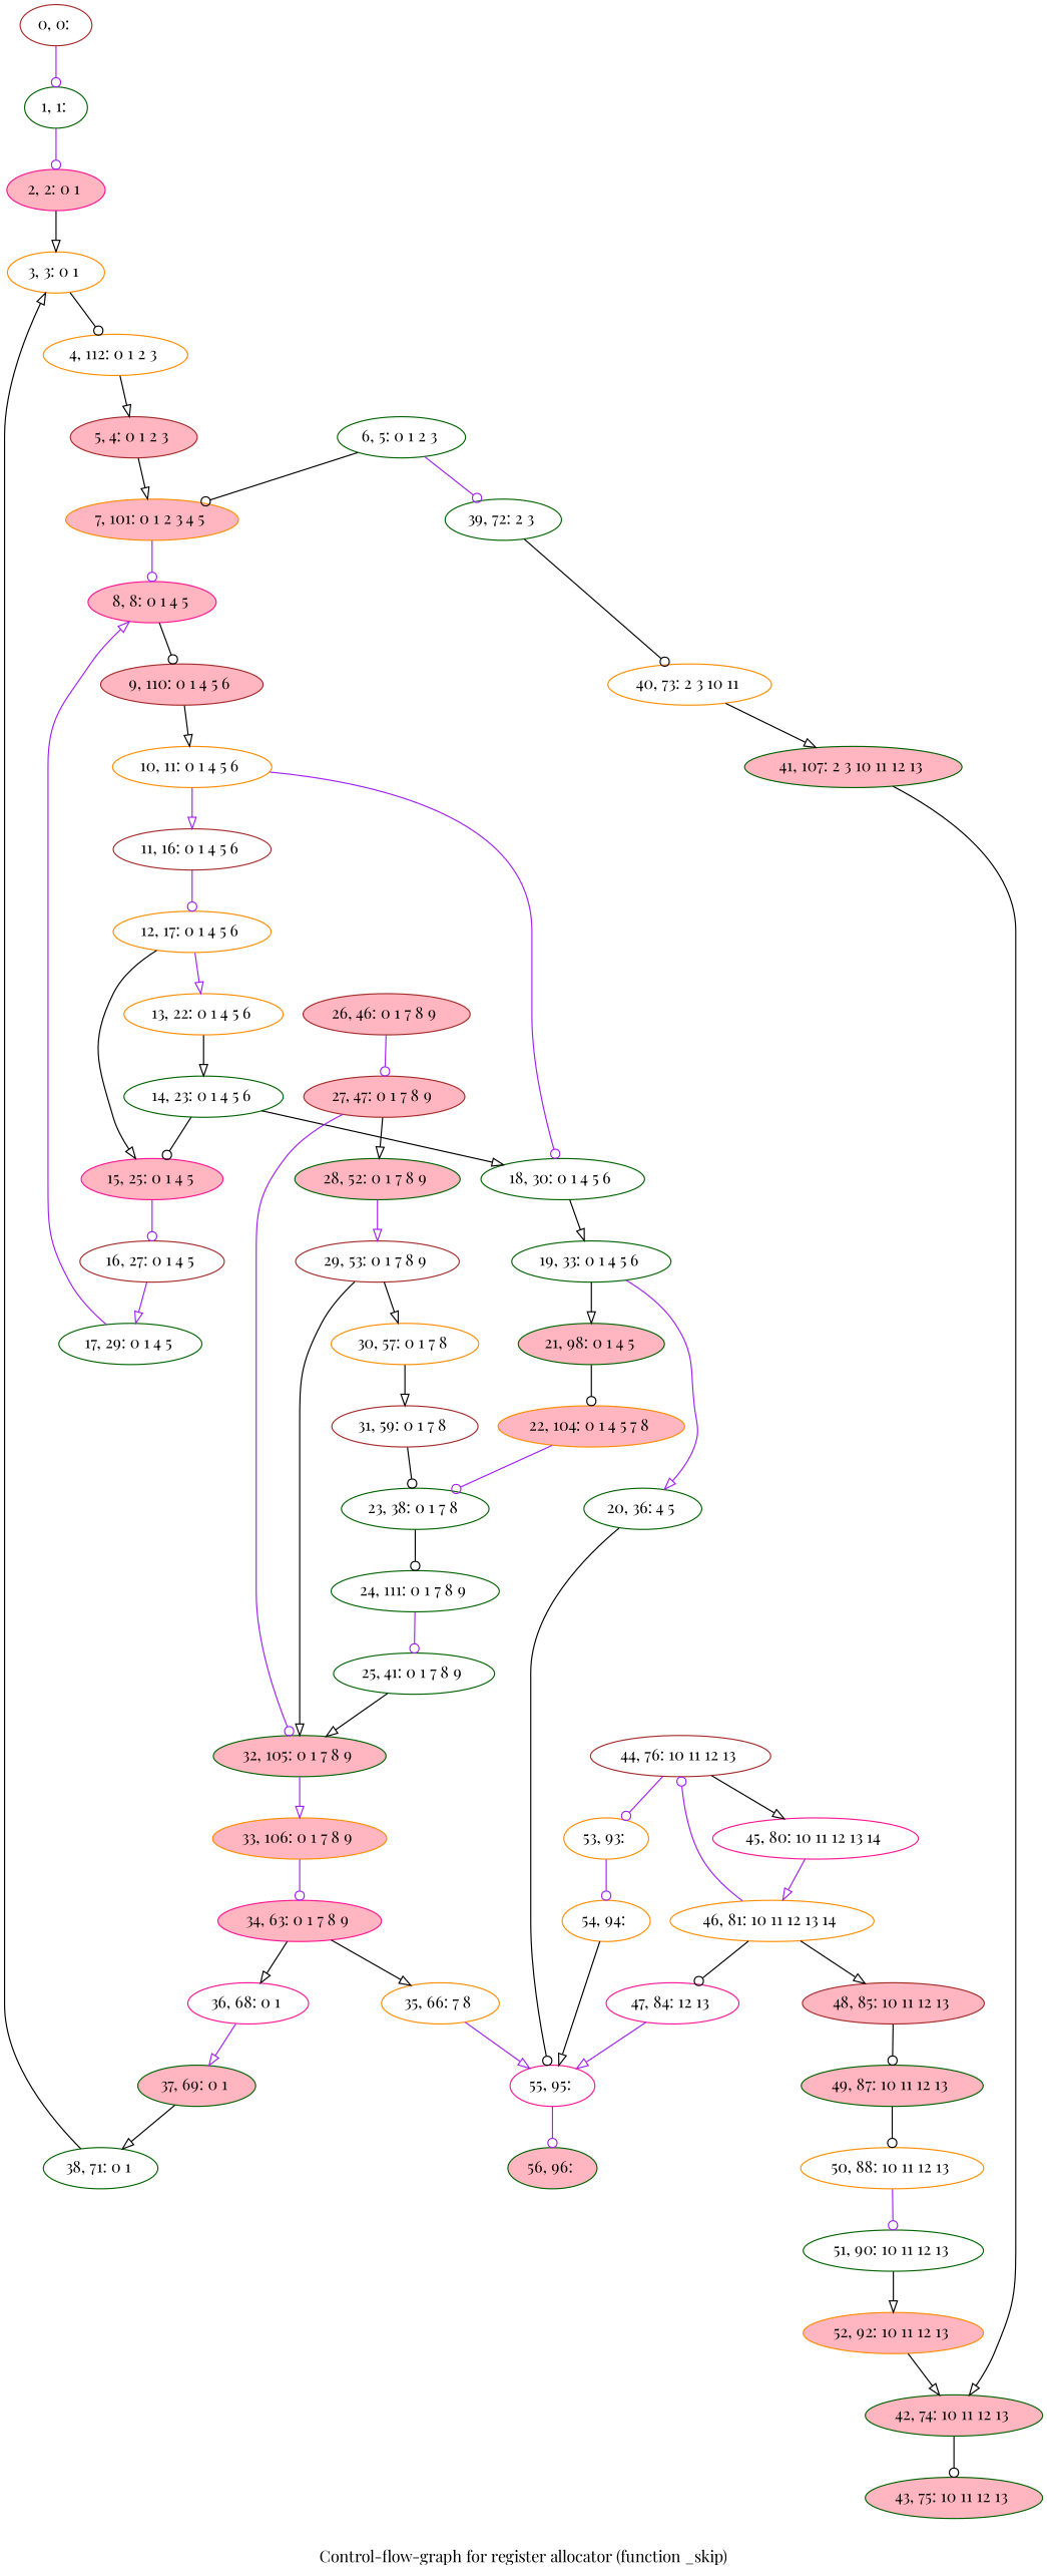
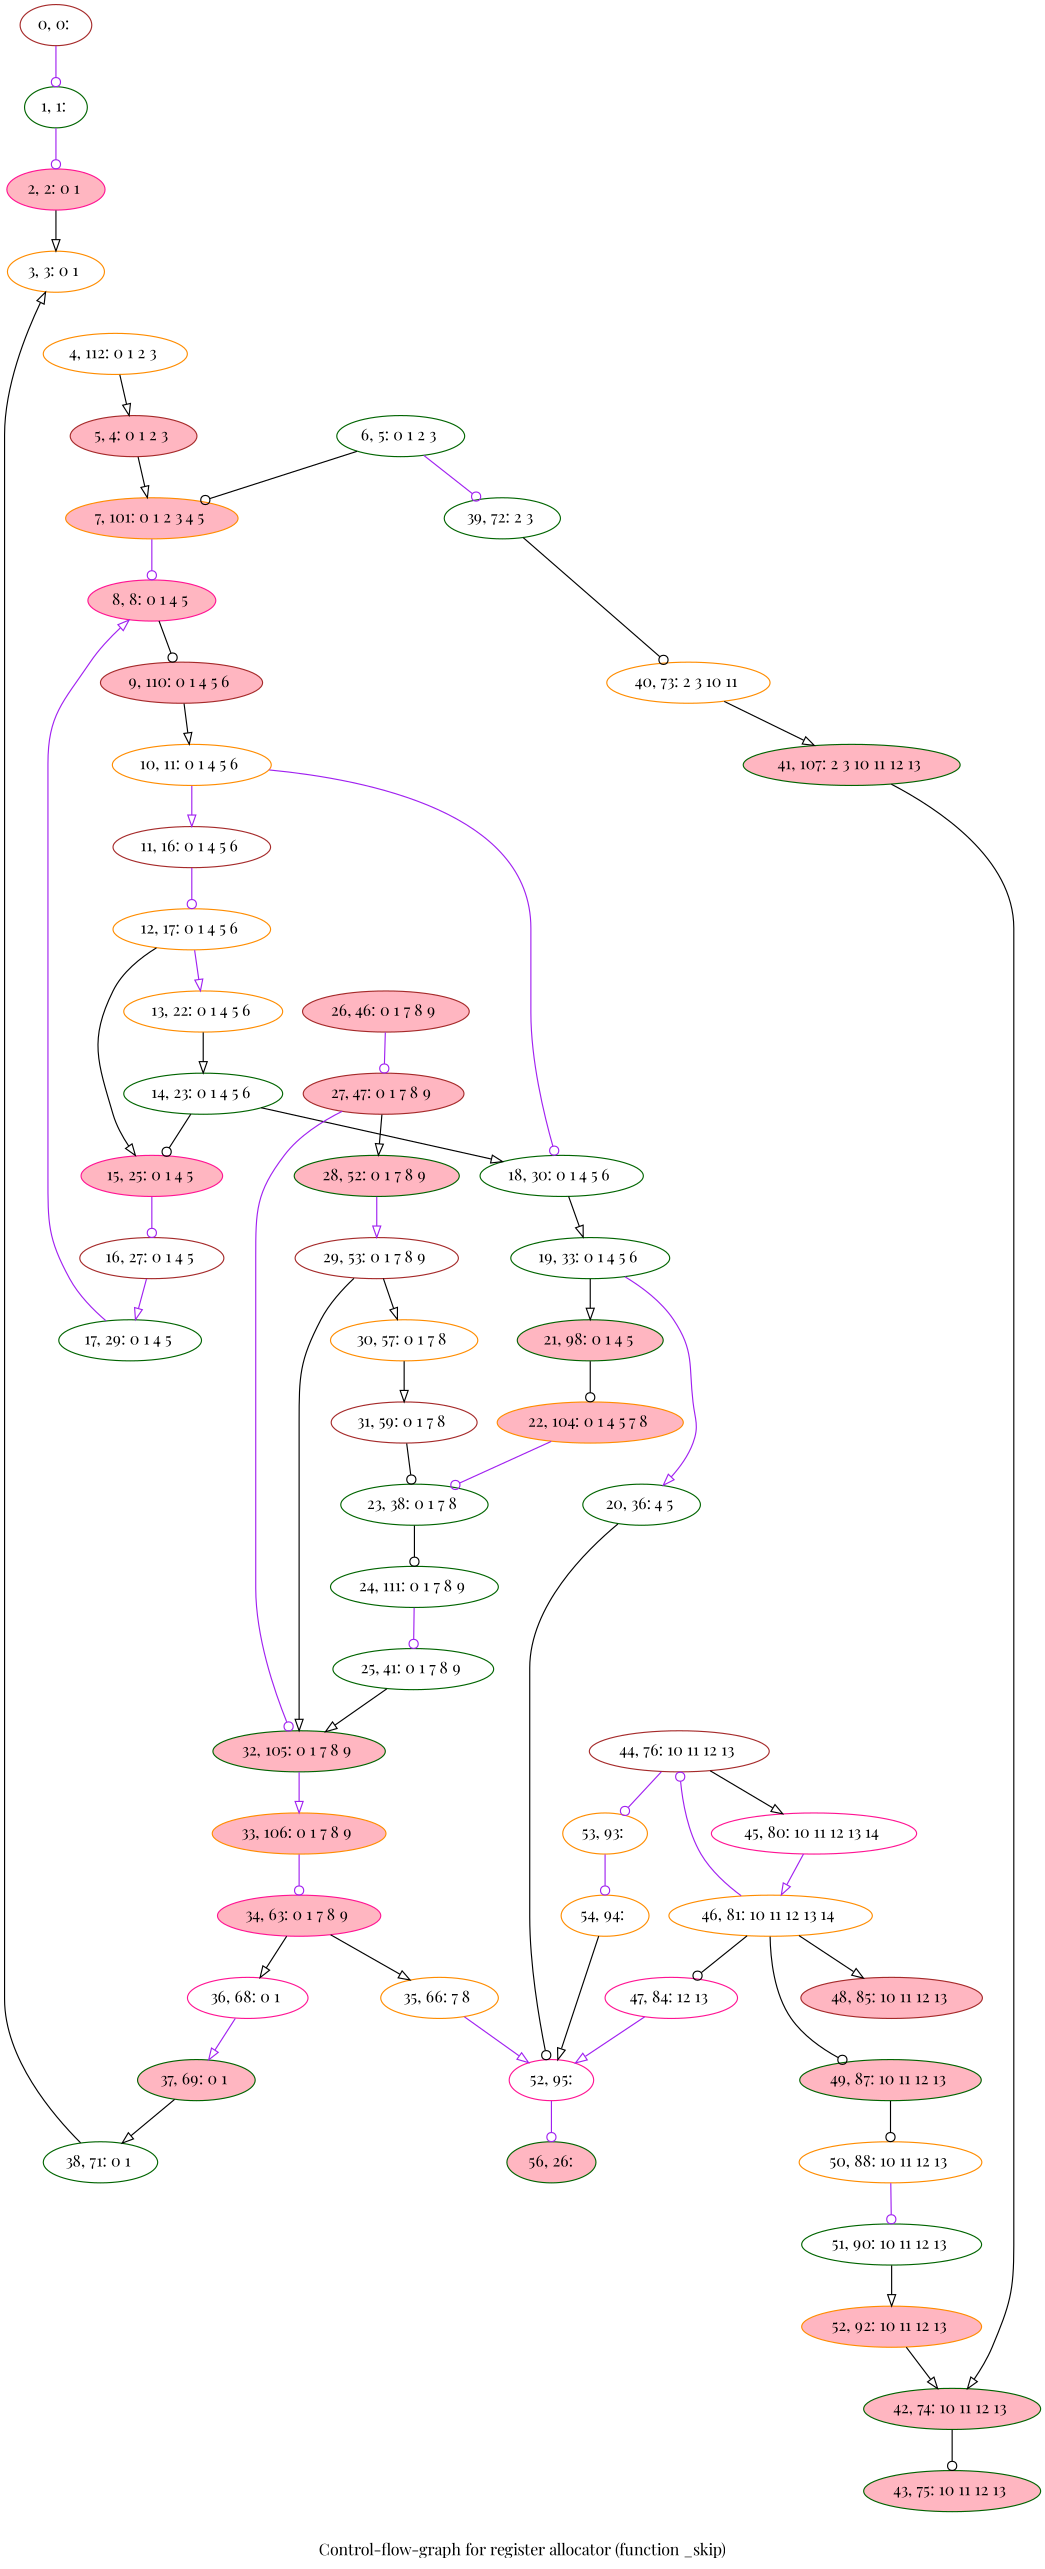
  digraph {
    fontname="Playfair Display"
    label="Control-flow-graph for register allocator (function _skip)"
    node [color=darkgreen fillcolor=white fontname="Playfair Display" style=filled]
    edge [arrowhead=onormal color=black fontname="Playfair Display"]
    n1 [color=brown label="0, 0: "]
    n2 [label="1, 1: "]
    n3 [color=deeppink fillcolor=lightpink label="2, 2: 0 1 "]
    n4 [color=darkorange label="3, 3: 0 1 "]
    n5 [color=darkorange label="4, 112: 0 1 2 3 "]
    n6 [color=brown fillcolor=lightpink label="5, 4: 0 1 2 3 "]
    n7 [color=darkorange fillcolor=lightpink label="7, 101: 0 1 2 3 4 5 "]
    n8 [label="6, 5: 0 1 2 3 "]
    n9 [label="39, 72: 2 3 "]
    n10 [color=deeppink fillcolor=lightpink label="8, 8: 0 1 4 5 "]
    n11 [color=darkorange label="40, 73: 2 3 10 11 "]
    n12 [color=brown fillcolor=lightpink label="9, 110: 0 1 4 5 6 "]
    n13 [color=darkorange label="10, 11: 0 1 4 5 6 "]
    n14 [color=brown label="11, 16: 0 1 4 5 6 "]
    n15 [label="18, 30: 0 1 4 5 6 "]
    n16 [color=darkorange label="12, 17: 0 1 4 5 6 "]
    n17 [label="19, 33: 0 1 4 5 6 "]
    n18 [color=darkorange label="13, 22: 0 1 4 5 6 "]
    n19 [color=deeppink fillcolor=lightpink label="15, 25: 0 1 4 5 "]
    n20 [label="14, 23: 0 1 4 5 6 "]
    n21 [color=brown label="16, 27: 0 1 4 5 "]
    n22 [label="17, 29: 0 1 4 5 "]
    n23 [label="20, 36: 4 5 "]
    n24 [fillcolor=lightpink label="21, 98: 0 1 4 5 "]
-   n25 [color=deeppink label="55, 95: "]
+   n25 [color=deeppink label="52, 95:"]
    n26 [color=darkorange fillcolor=lightpink label="22, 104: 0 1 4 5 7 8 "]
-   n27 [fillcolor=lightpink label="56, 96: "]
+   n27 [fillcolor=lightpink label="56, 26:"]
    n28 [label="23, 38: 0 1 7 8 "]
    n29 [label="24, 111: 0 1 7 8 9 "]
    n30 [label="25, 41: 0 1 7 8 9 "]
    n31 [fillcolor=lightpink label="32, 105: 0 1 7 8 9 "]
    n32 [color=brown fillcolor=lightpink label="26, 46: 0 1 7 8 9 "]
    n33 [color=brown fillcolor=lightpink label="27, 47: 0 1 7 8 9 "]
    n34 [color=darkorange fillcolor=lightpink label="33, 106: 0 1 7 8 9 "]
    n35 [fillcolor=lightpink label="28, 52: 0 1 7 8 9 "]
    n36 [color=brown label="29, 53: 0 1 7 8 9 "]
    n37 [color=darkorange label="30, 57: 0 1 7 8 "]
    n38 [color=brown label="31, 59: 0 1 7 8 "]
    n39 [color=deeppink fillcolor=lightpink label="34, 63: 0 1 7 8 9 "]
    n40 [color=darkorange label="35, 66: 7 8 "]
    n41 [color=deeppink label="36, 68: 0 1 "]
    n42 [fillcolor=lightpink label="37, 69: 0 1 "]
    n43 [label="38, 71: 0 1 "]
    n44 [fillcolor=lightpink label="41, 107: 2 3 10 11 12 13 "]
    n45 [fillcolor=lightpink label="42, 74: 10 11 12 13 "]
    n46 [fillcolor=lightpink label="43, 75: 10 11 12 13 "]
    n47 [color=brown label="44, 76: 10 11 12 13 "]
    n48 [color=deeppink label="45, 80: 10 11 12 13 14 "]
    n49 [color=darkorange label="53, 93: "]
    n50 [color=darkorange label="46, 81: 10 11 12 13 14 "]
    n51 [color=darkorange label="54, 94: "]
    n52 [color=deeppink label="47, 84: 12 13 "]
    n53 [color=brown fillcolor=lightpink label="48, 85: 10 11 12 13 "]
    n54 [fillcolor=lightpink label="49, 87: 10 11 12 13 "]
    n55 [color=darkorange label="50, 88: 10 11 12 13 "]
    n56 [label="51, 90: 10 11 12 13 "]
    n57 [color=darkorange fillcolor=lightpink label="52, 92: 10 11 12 13 "]
    n1 -> n2 [arrowhead=odot color=purple]
    n2 -> n3 [arrowhead=odot color=purple]
    n3 -> n4
-   n4 -> n5 [arrowhead=odot]
    n5 -> n6
    n6 -> n7
    n7 -> n10 [arrowhead=odot color=purple]
    n8 -> n7 [arrowhead=odot]
    n8 -> n9 [arrowhead=odot color=purple]
    n9 -> n11 [arrowhead=odot]
    n10 -> n12 [arrowhead=odot]
    n11 -> n44
    n12 -> n13
    n13 -> n14 [color=purple]
    n13 -> n15 [arrowhead=odot color=purple]
    n14 -> n16 [arrowhead=odot color=purple]
    n15 -> n17
    n16 -> n18 [color=purple]
    n16 -> n19
    n17 -> n23 [color=purple]
    n17 -> n24
    n18 -> n20
    n19 -> n21 [arrowhead=odot color=purple]
    n20 -> n15
    n20 -> n19 [arrowhead=odot]
    n21 -> n22 [color=purple]
    n22 -> n10 [color=purple]
    n23 -> n25 [arrowhead=odot]
    n24 -> n26 [arrowhead=odot]
    n25 -> n27 [arrowhead=odot color=purple]
    n26 -> n28 [arrowhead=odot color=purple]
    n28 -> n29 [arrowhead=odot]
    n29 -> n30 [arrowhead=odot color=purple]
    n30 -> n31
    n31 -> n34 [color=purple]
    n32 -> n33 [arrowhead=odot color=purple]
    n33 -> n31 [arrowhead=odot color=purple]
    n33 -> n35
    n34 -> n39 [arrowhead=odot color=purple]
    n35 -> n36 [color=purple]
    n36 -> n31
    n36 -> n37
    n37 -> n38
    n38 -> n28 [arrowhead=odot]
    n39 -> n40
    n39 -> n41
    n40 -> n25 [color=purple]
    n41 -> n42 [color=purple]
    n42 -> n43
    n43 -> n4
    n44 -> n45
    n45 -> n46 [arrowhead=odot]
    n47 -> n48
    n47 -> n49 [arrowhead=odot color=purple]
    n48 -> n50 [color=purple]
    n49 -> n51 [arrowhead=odot color=purple]
    n50 -> n47 [arrowhead=odot color=purple]
    n50 -> n52 [arrowhead=odot]
    n50 -> n53
    n51 -> n25
    n52 -> n25 [color=purple]
-   n53 -> n54 [arrowhead=odot]
+   n50 -> n54 [arrowhead=odot]
    n54 -> n55 [arrowhead=odot]
    n55 -> n56 [arrowhead=odot color=purple]
    n56 -> n57
    n57 -> n45
  }
